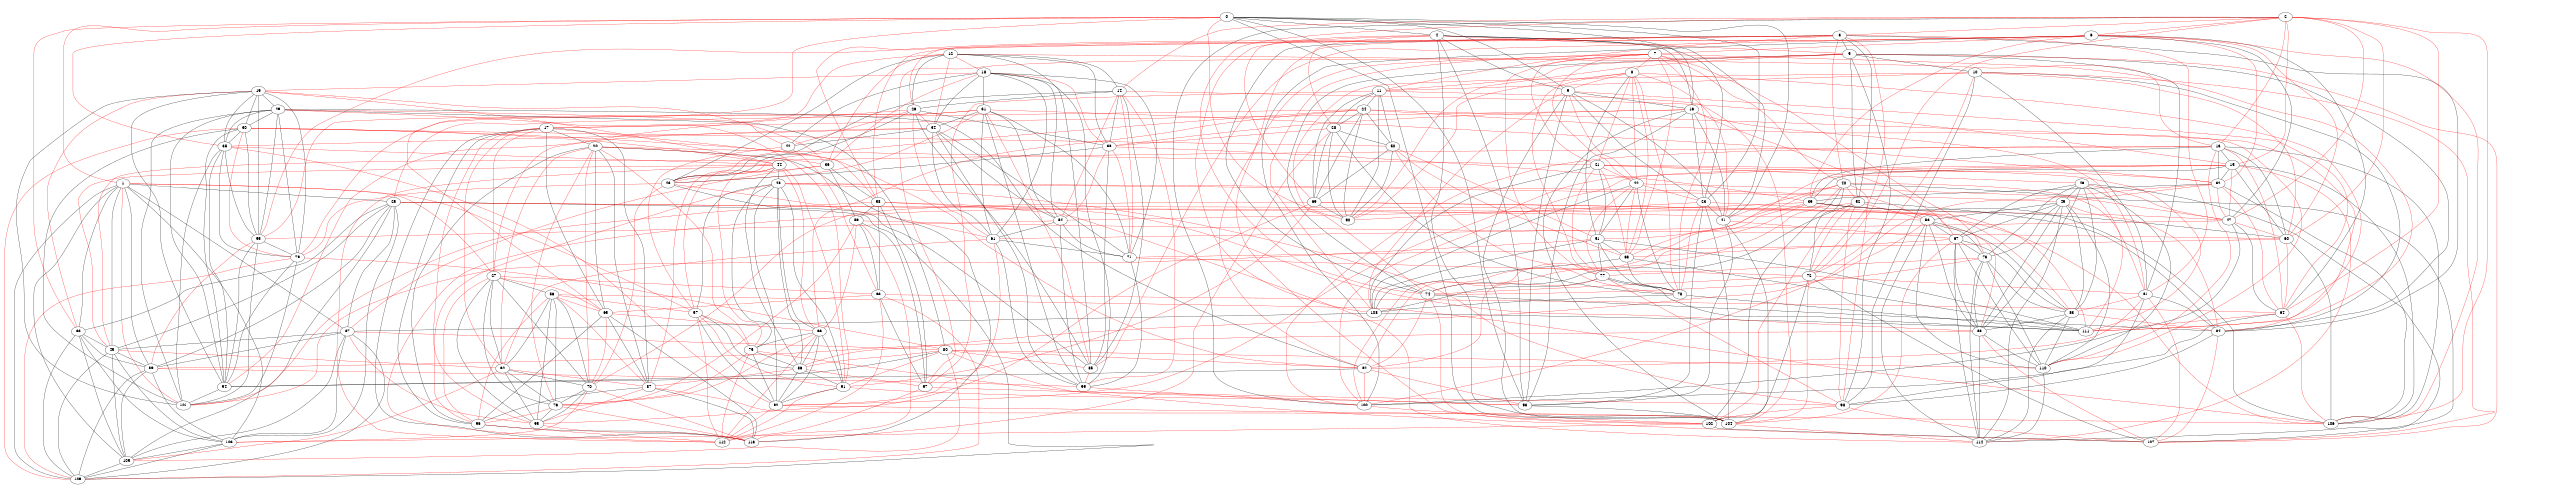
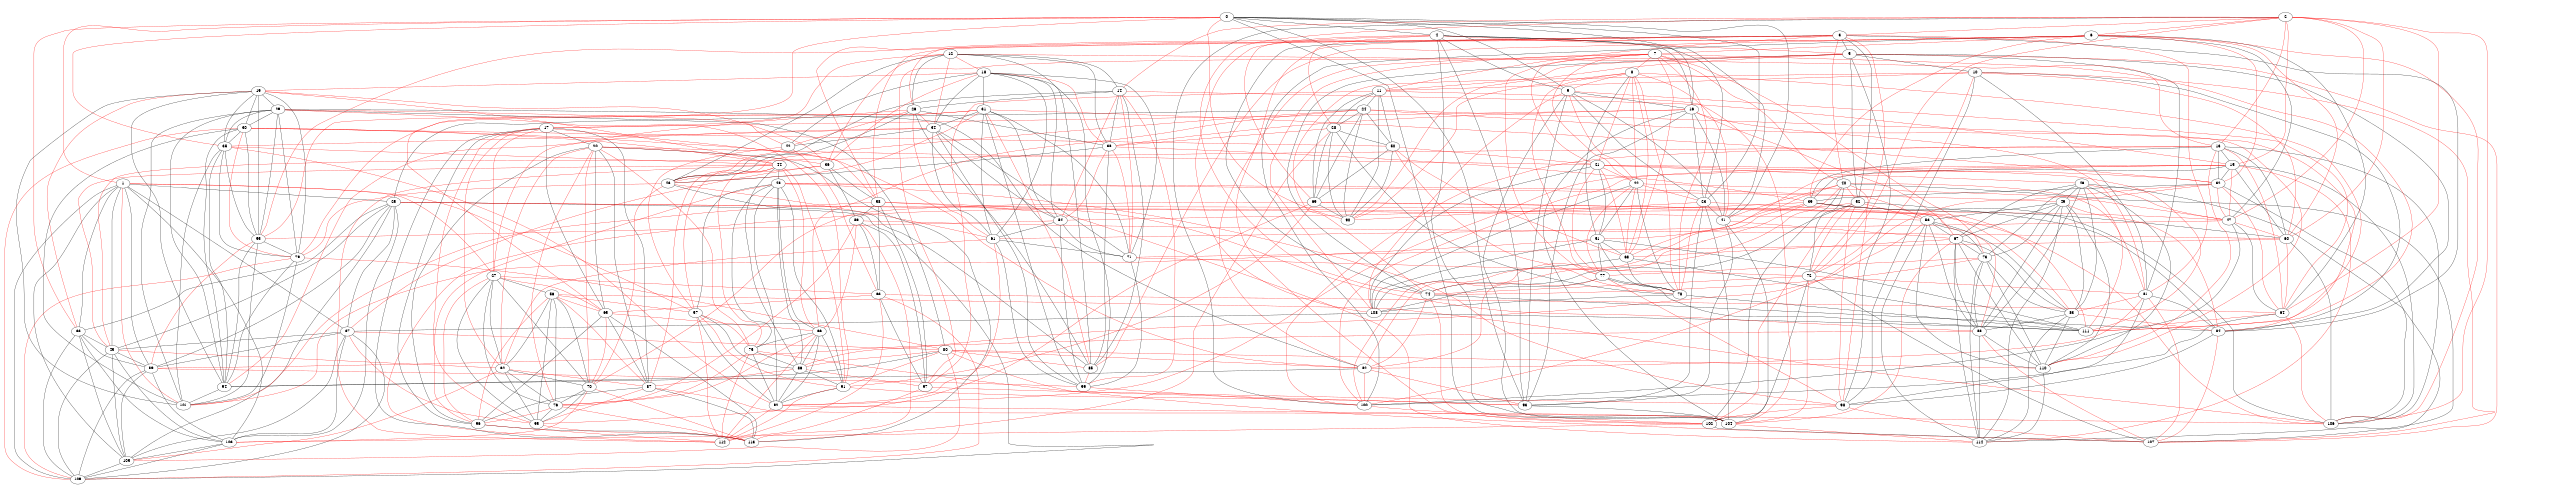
  graph {
    0
    1
    4
    9
    16
    23
    33
    35
    41
    65
    90
    93
    104
    25
    27
    37
    45
    57
    89
    101
    103
    105
    109
    5
    28
    69
    108
    64
    22
    81
    17
    38
    67
    78
    111
    55
    92
    44
    79
    94
    87
    96
    113
    70
    66
    114
    106
    53
    62
    95
    76
    56
    63
    80
    75
    91
    86
    112
    99
    74
    11
    52
    84
    107
    10
    97
    98
    50
    88
    83
    100
    47
    68
    51
    77
    82
    58
    20
    39
    85
    43
    54
    71
    110
    73
    48
    2
    3
    6
    13
    14
    15
    60
    72
    26
    40
    102
    7
    32
    61
    24
    34
    42
    59
    8
    21
    49
    46
    12
    18
    36
    19
    31
    29
    30
    0 -- 1 [color=red]
    0 -- 4
    0 -- 9
    0 -- 16
    0 -- 23
    0 -- 33 [color=red]
    0 -- 35 [color=red]
    0 -- 41
    0 -- 65 [color=red]
    0 -- 90 [color=red]
    0 -- 93
    0 -- 104
    1 -- 33
    1 -- 25
    1 -- 27 [color=red]
    1 -- 37
    1 -- 45
    1 -- 57 [color=red]
    1 -- 89
    1 -- 101 [color=red]
    1 -- 103
    1 -- 105
    1 -- 109
    4 -- 9
    4 -- 16
    4 -- 23
    4 -- 41
    4 -- 93
    4 -- 104
    4 -- 5 [color=red]
    4 -- 28 [color=red]
    4 -- 69 [color=red]
    4 -- 108 [color=red]
    9 -- 16
    9 -- 23
    9 -- 41
    9 -- 93
    9 -- 104
    9 -- 108 [color=red]
    9 -- 64 [color=red]
    9 -- 22 [color=red]
    16 -- 23
    16 -- 41
    16 -- 93
    16 -- 104
    16 -- 81 [color=red]
    16 -- 17 [color=red]
    16 -- 38 [color=red]
    16 -- 67 [color=red]
    23 -- 41
    23 -- 90 [color=red]
    23 -- 93
    23 -- 104
    23 -- 78 [color=red]
    23 -- 111 [color=red]
    33 -- 45
    33 -- 89
    33 -- 103
    33 -- 105
    33 -- 109
    35 -- 101
    35 -- 55
    35 -- 92 [color=red]
    35 -- 44 [color=red]
    35 -- 79
    35 -- 94
    41 -- 93
    41 -- 104
    41 -- 67 [color=red]
    65 -- 87
    65 -- 96
    65 -- 113
    65 -- 70 [color=red]
    65 -- 66 [color=red]
    93 -- 104
    104 -- 114 [color=red]
    25 -- 33
    25 -- 37
    25 -- 45
    25 -- 89
    25 -- 103
    25 -- 105
    25 -- 109
    25 -- 106 [color=red]
    25 -- 53 [color=red]
    27 -- 65 [color=red]
    27 -- 96 [color=red]
    27 -- 70
    27 -- 62
    27 -- 95
    27 -- 76
    27 -- 56
    27 -- 63 [color=red]
    37 -- 45
    37 -- 89
    37 -- 103
    37 -- 105
    37 -- 109
    37 -- 95 [color=red]
    37 -- 80 [color=red]
    45 -- 89
    45 -- 103
    45 -- 105
    45 -- 109
    45 -- 62 [color=red]
    57 -- 92
    57 -- 75 [color=red]
    57 -- 91 [color=red]
    57 -- 86
    57 -- 112 [color=red]
    89 -- 103
    89 -- 105
    89 -- 109
    89 -- 99 [color=red]
    103 -- 105
    103 -- 109
    105 -- 109
    5 -- 90 [color=red]
    5 -- 81
    5 -- 74
    5 -- 11 [color=red]
    5 -- 52
    5 -- 84
    5 -- 107 [color=red]
    5 -- 10
    5 -- 97 [color=red]
    5 -- 98
    28 -- 90
    28 -- 69
    28 -- 38 [color=red]
    28 -- 78 [color=black]
    28 -- 113 [color=red]
    28 -- 50
    69 -- 90
    69 -- 70 [color=red]
    69 -- 95 [color=red]
    69 -- 91 [color=red]
    69 -- 88 [color=red]
    69 -- 83 [color=red]
    108 -- 37
    108 -- 111
    64 -- 111 [color=red]
    64 -- 106 [color=red]
    64 -- 100
    22 -- 23 [color=red]
    22 -- 108
    22 -- 78
    22 -- 47 [color=red]
    22 -- 68 [color=red]
    22 -- 51
    22 -- 77 [color=red]
    81 -- 84
    81 -- 107 [color=red]
    81 -- 98
    81 -- 83 [color=red]
    81 -- 82 [color=red]
    17 -- 65
    17 -- 27 [color=red]
    17 -- 87
    17 -- 96
    17 -- 113
    17 -- 62 [color=red]
    17 -- 95 [color=red]
    17 -- 58 [color=red]
    17 -- 20
    38 -- 39 [color=red]
    38 -- 85
    38 -- 43
    38 -- 54 [color=red]
    38 -- 71 [color=red]
    67 -- 104 [color=red]
    67 -- 114
    67 -- 88
    67 -- 83
    67 -- 68 [color=red]
    67 -- 110
    67 -- 73
    78 -- 108
    78 -- 111
    55 -- 89 [color=red]
    55 -- 101
    55 -- 79
    55 -- 94
    92 -- 106 [color=red]
    92 -- 112 [color=red]
    44 -- 45 [color=red]
    44 -- 57 [color=red]
    44 -- 66 [color=red]
    44 -- 75 [color=red]
    44 -- 91 [color=red]
    44 -- 86
    44 -- 112 [color=red]
    44 -- 48
    79 -- 101
    79 -- 109 [color=red]
    79 -- 94
    79 -- 80 [color=red]
    94 -- 101
    87 -- 104 [color=red]
    87 -- 96
    87 -- 113
    87 -- 95 [color=red]
    96 -- 113
    96 -- 112 [color=red]
    70 -- 103 [color=red]
    70 -- 113 [color=red]
    70 -- 95
    70 -- 76
    66 -- 92
    66 -- 76 [color=red]
    66 -- 75
    66 -- 91
    66 -- 86
    66 -- 112 [color=red]
    53 -- 67
    53 -- 114
    53 -- 86 [color=red]
    53 -- 88
    53 -- 83
    53 -- 110
    53 -- 73
    62 -- 105 [color=red]
    62 -- 87 [color=red]
    62 -- 70
    62 -- 95
    62 -- 76
    95 -- 113 [color=red]
    76 -- 96 [color=red]
    76 -- 113 [color=red]
    76 -- 95
    56 -- 65 [color=red]
    56 -- 57 [color=red]
    56 -- 87 [color=red]
    56 -- 96 [color=red]
    56 -- 70
    56 -- 106 [color=red]
    56 -- 62
    56 -- 95
    56 -- 76
    63 -- 65 [color=red]
    63 -- 109 [color=red]
    63 -- 64 [color=red]
    63 -- 112 [color=red]
    63 -- 97
    80 -- 93 [color=red]
    80 -- 105 [color=red]
    80 -- 94
    80 -- 91 [color=red]
    80 -- 86 [color=red]
    80 -- 82 [color=red]
    80 -- 85 [color=red]
    80 -- 110 [color=red]
    75 -- 92
    75 -- 76 [color=red]
    75 -- 86
    75 -- 112 [color=red]
    75 -- 107 [color=red]
    91 -- 93 [color=red]
    91 -- 92
    91 -- 112 [color=red]
    86 -- 92
    86 -- 87 [color=red]
    86 -- 91
    86 -- 97 [color=red]
    99 -- 100 [color=red]
    74 -- 84
    74 -- 82 [color=red]
    74 -- 102 [color=red]
    11 -- 90
    11 -- 104 [color=red]
    11 -- 28
    11 -- 69
    11 -- 97 [color=red]
    11 -- 50
    11 -- 24
    52 -- 53 [color=red]
    52 -- 112 [color=red]
    52 -- 74
    52 -- 84
    52 -- 98 [color=red]
    52 -- 72 [color=red]
    52 -- 102 [color=red]
    84 -- 107 [color=red]
    84 -- 98
    10 -- 81
    10 -- 74 [color=red]
    10 -- 11 [color=red]
    10 -- 84
    10 -- 107 [color=red]
    10 -- 98
    10 -- 60 [color=red]
    10 -- 72 [color=red]
    97 -- 112 [color=red]
    97 -- 98 [color=red]
    98 -- 107 [color=red]
    98 -- 102 [color=red]
    50 -- 90
    50 -- 69
    50 -- 78 [color=red]
    50 -- 68 [color=red]
-   50 -- 51 [color=red]
+   50 -- 21 [color=red]
    88 -- 89 [color=red]
    88 -- 114
    88 -- 107 [color=red]
    88 -- 110
    83 -- 114
    83 -- 84 [color=red]
    83 -- 88
    83 -- 110
    100 -- 102 [color=red]
    47 -- 64
    47 -- 100
    47 -- 60 [color=red]
    47 -- 61 [color=red]
    68 -- 108
    68 -- 78
    68 -- 111
    51 -- 101 [color=red]
    51 -- 108
    51 -- 78
    51 -- 111
    51 -- 68
    51 -- 77
    77 -- 108
    77 -- 78
    77 -- 111
    77 -- 98 [color=red]
    77 -- 82 [color=red]
    82 -- 93 [color=red]
    82 -- 94
    82 -- 100 [color=red]
    58 -- 101 [color=red]
    58 -- 114 [color=red]
    58 -- 63
    58 -- 97
    58 -- 88 [color=red]
    58 -- 59
    20 -- 65
    20 -- 87
    20 -- 96
    20 -- 113
    20 -- 70 [color=red]
    20 -- 62 [color=red]
    20 -- 76 [color=red]
    20 -- 75 [color=red]
    20 -- 21 [color=red]
    20 -- 36 [color=red]
    39 -- 106
    39 -- 100 [color=red]
    39 -- 47 [color=red]
    39 -- 82 [color=red]
    39 -- 54 [color=red]
    39 -- 60
    85 -- 99 [color=red]
    43 -- 79 [color=red]
    43 -- 70 [color=red]
    43 -- 85
    43 -- 61 [color=red]
    54 -- 55 [color=red]
    54 -- 99
    54 -- 71
    54 -- 61
    71 -- 99
    71 -- 72 [color=red]
    110 -- 114
    73 -- 114
    73 -- 74 [color=red]
    73 -- 88
    73 -- 83
    73 -- 77 [color=red]
    73 -- 110
    48 -- 57
    48 -- 92
    48 -- 96 [color=red]
    48 -- 66
    48 -- 53 [color=red]
    48 -- 75
    48 -- 91
    48 -- 86
    48 -- 98 [color=red]
    48 -- 49 [color=red]
    2 -- 64 [color=red]
    2 -- 106 [color=red]
    2 -- 74 [color=red]
    2 -- 100
    2 -- 47 [color=red]
    2 -- 3 [color=red]
    2 -- 6 [color=red]
    2 -- 13 [color=red]
    2 -- 14 [color=red]
    2 -- 15 [color=red]
    2 -- 60 [color=red]
    2 -- 72 [color=red]
    3 -- 5
    3 -- 81 [color=red]
    3 -- 74
    3 -- 11 [color=red]
    3 -- 52
    3 -- 84
    3 -- 58 [color=red]
    3 -- 72 [color=red]
    3 -- 26 [color=red]
    3 -- 40 [color=red]
    3 -- 102 [color=red]
    6 -- 64
    6 -- 55 [color=red]
    6 -- 106 [color=red]
    6 -- 100
    6 -- 47
    6 -- 58 [color=red]
    6 -- 39 [color=red]
    6 -- 85 [color=red]
    6 -- 60 [color=red]
    6 -- 7 [color=red]
    6 -- 32 [color=red]
    13 -- 45 [color=red]
    13 -- 64 [color=red]
    13 -- 106
    13 -- 100 [color=red]
    13 -- 39
    13 -- 110 [color=red]
    13 -- 15
    13 -- 60
    13 -- 32
    14 -- 38
    14 -- 99 [color=red]
    14 -- 85
    14 -- 43
    14 -- 54 [color=red]
    14 -- 71 [color=red]
    14 -- 15 [color=red]
    14 -- 26
    15 -- 92 [color=red]
    15 -- 114 [color=red]
    15 -- 106
    15 -- 100 [color=red]
    15 -- 47 [color=red]
    15 -- 68 [color=red]
    15 -- 39
    15 -- 60
    15 -- 32
    60 -- 64 [color=red]
    60 -- 106
    60 -- 71 [color=red]
    72 -- 104 [color=red]
    72 -- 81 [color=red]
    72 -- 74 [color=red]
    72 -- 107
    72 -- 102
    26 -- 27 [color=red]
    26 -- 38
    26 -- 85
    26 -- 43
    26 -- 61 [color=red]
    26 -- 34 [color=red]
    26 -- 42 [color=red]
    40 -- 41 [color=red]
    40 -- 81 [color=red]
    40 -- 74 [color=red]
    40 -- 52 [color=red]
    40 -- 107
    40 -- 98 [color=red]
    40 -- 51 [color=red]
    40 -- 72
    40 -- 102
    102 -- 103 [color=red]
    102 -- 107
    7 -- 108 [color=red]
    7 -- 22 [color=red]
    7 -- 78 [color=red]
    7 -- 111 [color=red]
    7 -- 68 [color=red]
    7 -- 77 [color=red]
    7 -- 82 [color=red]
    7 -- 73 [color=red]
    7 -- 40 [color=red]
    7 -- 8 [color=red]
    7 -- 21 [color=red]
    32 -- 64 [color=red]
    32 -- 106
    32 -- 100 [color=red]
    32 -- 47 [color=red]
    32 -- 39
    32 -- 49 [color=red]
    61 -- 92 [color=red]
    61 -- 62 [color=red]
    61 -- 99
    61 -- 71
    24 -- 90
-   24 -- 25 [color=red]
+   24 -- 25 [color=black]
    24 -- 28
    24 -- 69
    24 -- 87 [color=red]
    24 -- 66 [color=red]
    24 -- 84 [color=red]
    24 -- 50
    24 -- 110 [color=red]
    34 -- 35 [color=red]
    34 -- 94 [color=red]
    34 -- 99
    34 -- 54
    34 -- 71
    34 -- 61
    34 -- 42
    42 -- 57 [color=red]
    42 -- 63 [color=red]
    42 -- 43 [color=red]
    59 -- 113 [color=red]
    59 -- 66 [color=red]
    59 -- 76 [color=red]
    59 -- 63
    59 -- 97
    59 -- 60 [color=red]
    8 -- 9 [color=red]
    8 -- 41 [color=red]
    8 -- 90 [color=red]
    8 -- 22 [color=red]
    8 -- 78 [color=red]
    8 -- 111 [color=red]
    8 -- 68 [color=red]
    8 -- 51
    8 -- 77 [color=red]
    8 -- 21 [color=red]
    21 -- 108
    21 -- 22 [color=red]
    21 -- 111 [color=red]
    21 -- 68 [color=red]
    21 -- 51
    21 -- 77 [color=red]
    21 -- 32 [color=red]
    21 -- 46 [color=red]
    49 -- 67
    49 -- 114
    49 -- 53
    49 -- 84 [color=red]
    49 -- 88
    49 -- 83
    49 -- 110
    49 -- 73
    46 -- 67
    46 -- 111 [color=red]
    46 -- 114
    46 -- 88
    46 -- 83
    46 -- 47 [color=red]
    46 -- 110
    46 -- 73
    46 -- 49
    12 -- 17 [color=red]
    12 -- 38
    12 -- 85
    12 -- 43
    12 -- 13 [color=red]
    12 -- 14
    12 -- 26
    12 -- 34 [color=red]
    12 -- 18 [color=red]
    12 -- 36 [color=red]
    18 -- 38 [color=red]
    18 -- 99
    18 -- 54
    18 -- 71
    18 -- 61
    18 -- 34
    18 -- 42
    18 -- 36 [color=red]
    18 -- 19 [color=red]
    18 -- 31
    36 -- 37 [color=red]
    36 -- 58
    36 -- 43 [color=red]
    36 -- 59
    19 -- 33 [color=red]
    19 -- 35
    19 -- 101
    19 -- 55
    19 -- 44 [color=red]
    19 -- 79
    19 -- 94
    19 -- 36 [color=red]
    19 -- 29
    19 -- 30
    31 -- 55 [color=red]
    31 -- 79 [color=red]
    31 -- 99
    31 -- 85 [color=red]
    31 -- 43 [color=red]
    31 -- 54
    31 -- 71
    31 -- 32 [color=red]
    31 -- 61
    31 -- 34
    29 -- 35
    29 -- 101
    29 -- 55
    29 -- 79
    29 -- 94
    29 -- 80
    29 -- 91 [color=red]
    29 -- 82
    29 -- 42 [color=red]
    29 -- 30
    30 -- 35
    30 -- 101
    30 -- 109 [color=red]
    30 -- 55
    30 -- 44 [color=red]
    30 -- 79 [color=red]
    30 -- 94
    30 -- 50 [color=red]
    30 -- 82 [color=red]
  }
